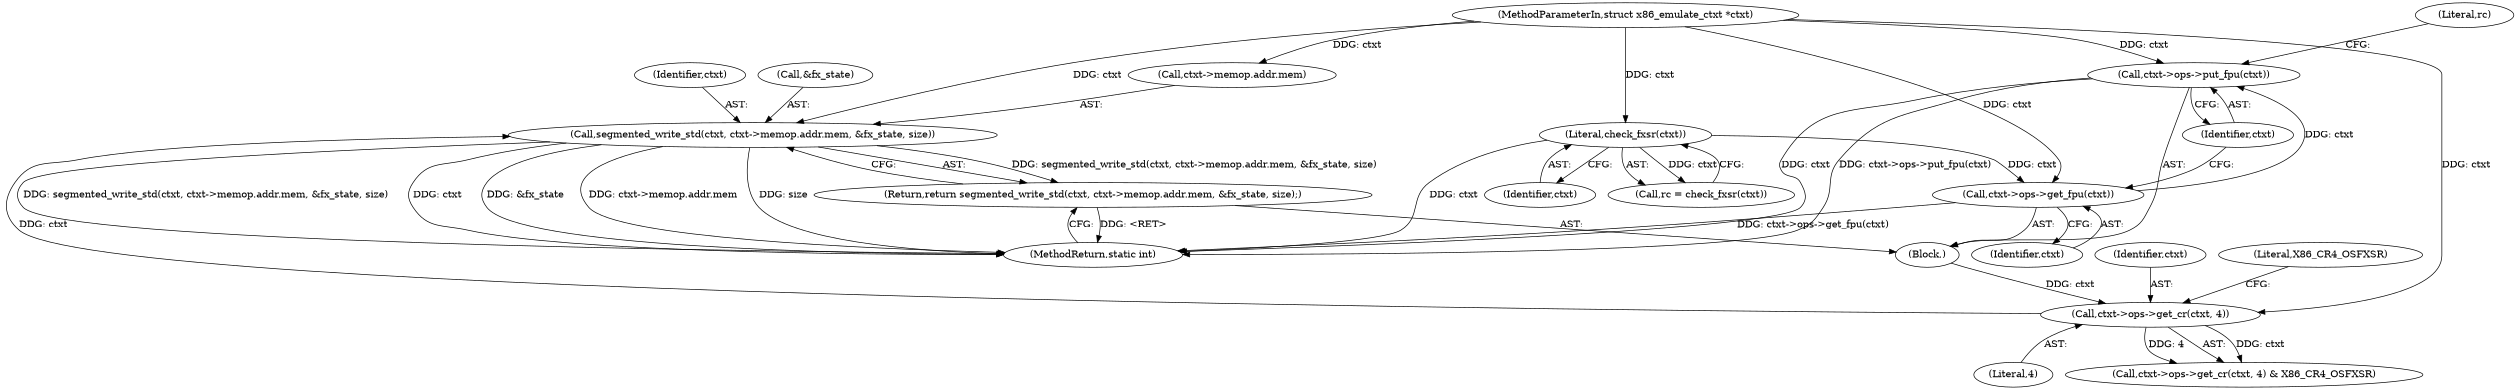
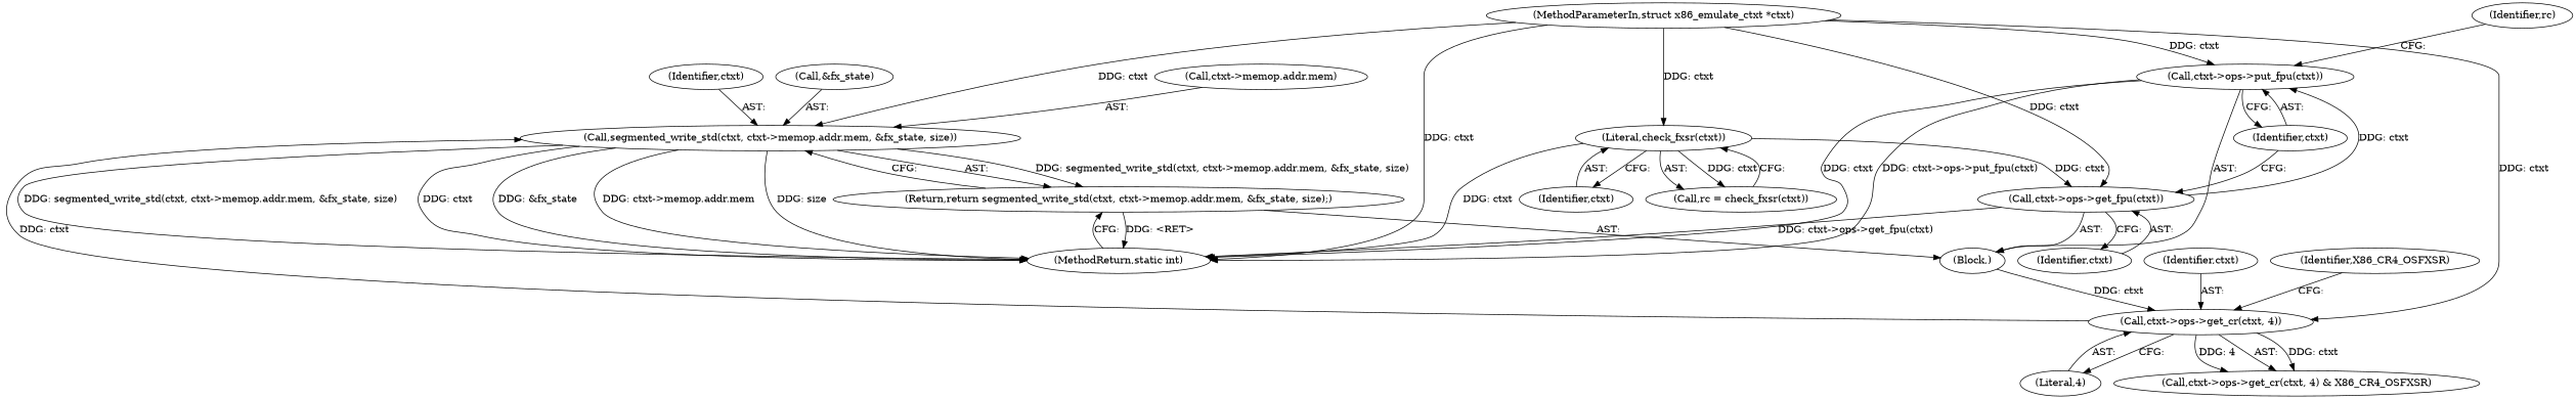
  digraph {
    n1 [label="(Call,segmented_write_std(ctxt, ctxt->memop.addr.mem, &fx_state, size))"]
    n2 [label="(Return,return segmented_write_std(ctxt, ctxt->memop.addr.mem, &fx_state, size);)"]
    n3 [label="(MethodReturn,static int)"]
    n4 [label="(Block,)"]
    n5 [label="(Call,ctxt->ops->get_cr(ctxt, 4))"]
    n6 [label="(Literal,4)"]
    n7 [label="(Call,ctxt->ops->get_cr(ctxt, 4) & X86_CR4_OSFXSR)"]
    n8 [label="(Call,ctxt->ops->put_fpu(ctxt))"]
    n9 [label="(Identifier,ctxt)"]
    n10 [label="(Call,ctxt->ops->get_fpu(ctxt))"]
    n11 [label="(Identifier,ctxt)"]
    n12 [label="(Literal,check_fxsr(ctxt))"]
    n13 [label="(Identifier,ctxt)"]
    n14 [label="(Call,rc = check_fxsr(ctxt))"]
    n15 [label="(MethodParameterIn,struct x86_emulate_ctxt *ctxt)"]
-   n16 [label="(Literal,rc)"]
+   n16 [label="(Identifier,rc)"]
    n17 [label="(Call,&fx_state)"]
    n18 [label="(Call,ctxt->memop.addr.mem)"]
    n19 [label="(Identifier,ctxt)"]
    n20 [label="(Identifier,ctxt)"]
-   n21 [label="(Literal,X86_CR4_OSFXSR)"]
+   n21 [label="(Identifier,X86_CR4_OSFXSR)"]
    n1 -> n2 [label="AST: "]
    n1 -> n2 [label="DDG: segmented_write_std(ctxt, ctxt->memop.addr.mem, &fx_state, size)"]
    n1 -> n3 [label="DDG: segmented_write_std(ctxt, ctxt->memop.addr.mem, &fx_state, size)"]
    n1 -> n3 [label="DDG: ctxt"]
    n1 -> n3 [label="DDG: &fx_state"]
    n1 -> n3 [label="DDG: ctxt->memop.addr.mem"]
    n1 -> n3 [label="DDG: size"]
    n2 -> n1 [label="CFG: "]
    n2 -> n3 [label="DDG: <RET>"]
    n2 -> n4 [label="AST: "]
    n3 -> n2 [label="CFG: "]
    n4 -> n5 [label="DDG: ctxt"]
    n5 -> n1 [label="DDG: ctxt"]
+   n5 -> n6 [label="CFG: "]
    n5 -> n7 [label="AST: "]
    n5 -> n7 [label="DDG: ctxt"]
    n5 -> n7 [label="DDG: 4"]
    n6 -> n5 [label="AST: "]
    n8 -> n3 [label="DDG: ctxt->ops->put_fpu(ctxt)"]
    n8 -> n3 [label="DDG: ctxt"]
    n8 -> n4 [label="AST: "]
    n8 -> n9 [label="CFG: "]
    n9 -> n8 [label="AST: "]
    n9 -> n10 [label="CFG: "]
    n10 -> n3 [label="DDG: ctxt->ops->get_fpu(ctxt)"]
    n10 -> n4 [label="AST: "]
    n10 -> n8 [label="DDG: ctxt"]
    n10 -> n11 [label="CFG: "]
    n11 -> n10 [label="AST: "]
    n12 -> n3 [label="DDG: ctxt"]
    n12 -> n10 [label="DDG: ctxt"]
    n12 -> n13 [label="CFG: "]
    n12 -> n14 [label="AST: "]
    n12 -> n14 [label="DDG: ctxt"]
    n13 -> n12 [label="AST: "]
    n14 -> n12 [label="CFG: "]
    n15 -> n1 [label="DDG: ctxt"]
-   n15 -> n18 [label="DDG: ctxt"]
+   n15 -> n3 [label="DDG: ctxt"]
    n15 -> n5 [label="DDG: ctxt"]
    n15 -> n8 [label="DDG: ctxt"]
    n15 -> n10 [label="DDG: ctxt"]
    n15 -> n12 [label="DDG: ctxt"]
    n16 -> n8 [label="CFG: "]
    n17 -> n1 [label="AST: "]
    n18 -> n1 [label="AST: "]
    n19 -> n1 [label="AST: "]
    n20 -> n5 [label="AST: "]
    n21 -> n5 [label="CFG: "]
  }
